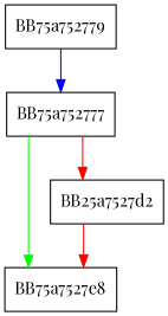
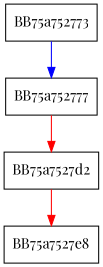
  digraph {
    fontname="Playfair Display"
    splines=ortho
    node [fontname="Playfair Display" shape=box]
    edge [color=red fontname="Playfair Display"]
    BB75a752777
    BB75a7527e8
-   BB75a7527d2 [label=BB25a7527d2]
-   BB75a752773 [label=BB75a752779]
-   BB75a752777 -> BB75a7527e8 [color=green]
+   BB75a7527d2
+   BB75a752773
    BB75a752777 -> BB75a7527d2
    BB75a7527d2 -> BB75a7527e8
    BB75a752773 -> BB75a752777 [color=blue]
  }
